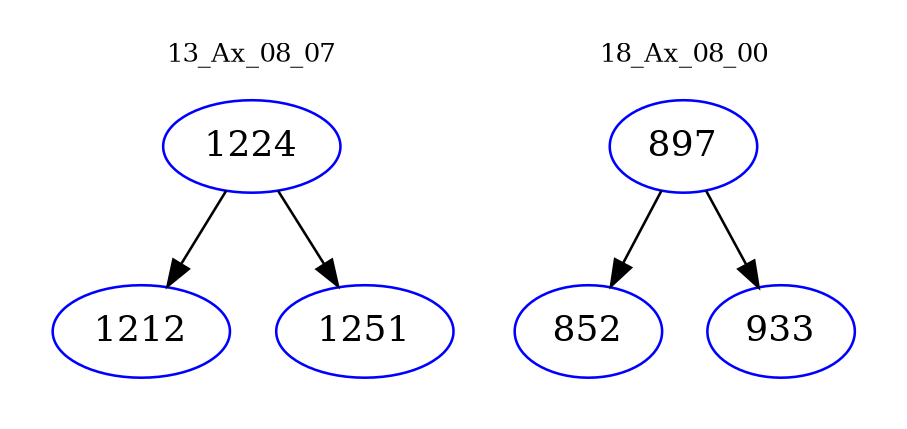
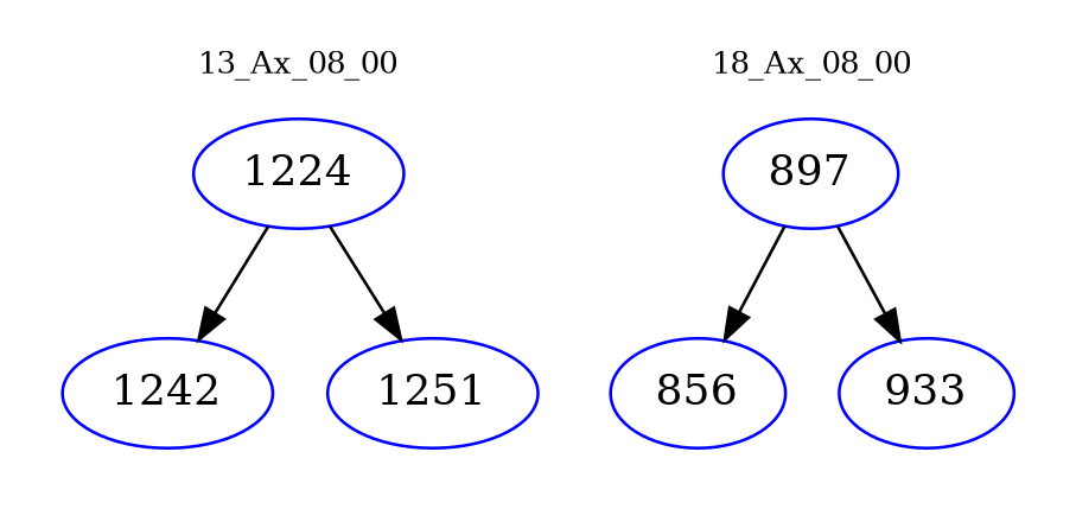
  digraph {
    node [color=blue]
    edge [color=black]
    n1 [label=1224]
-   n2 [label=1212]
+   n2 [label=1242]
    n3 [label=1251]
    n4 [label=897]
-   n5 [label=852]
+   n5 [label=856]
    n6 [label=933]
    subgraph cluster_1 {
      color=white
      fontsize=10
-     label="13_Ax_08_07"
+     label="13_Ax_08_00"
      n1
      n2
      n3
    }
    subgraph cluster_2 {
      color=white
      fontsize=10
      label="18_Ax_08_00"
      n4
      n5
      n6
    }
    n1 -> n2
    n1 -> n3
    n4 -> n5
    n4 -> n6
  }
